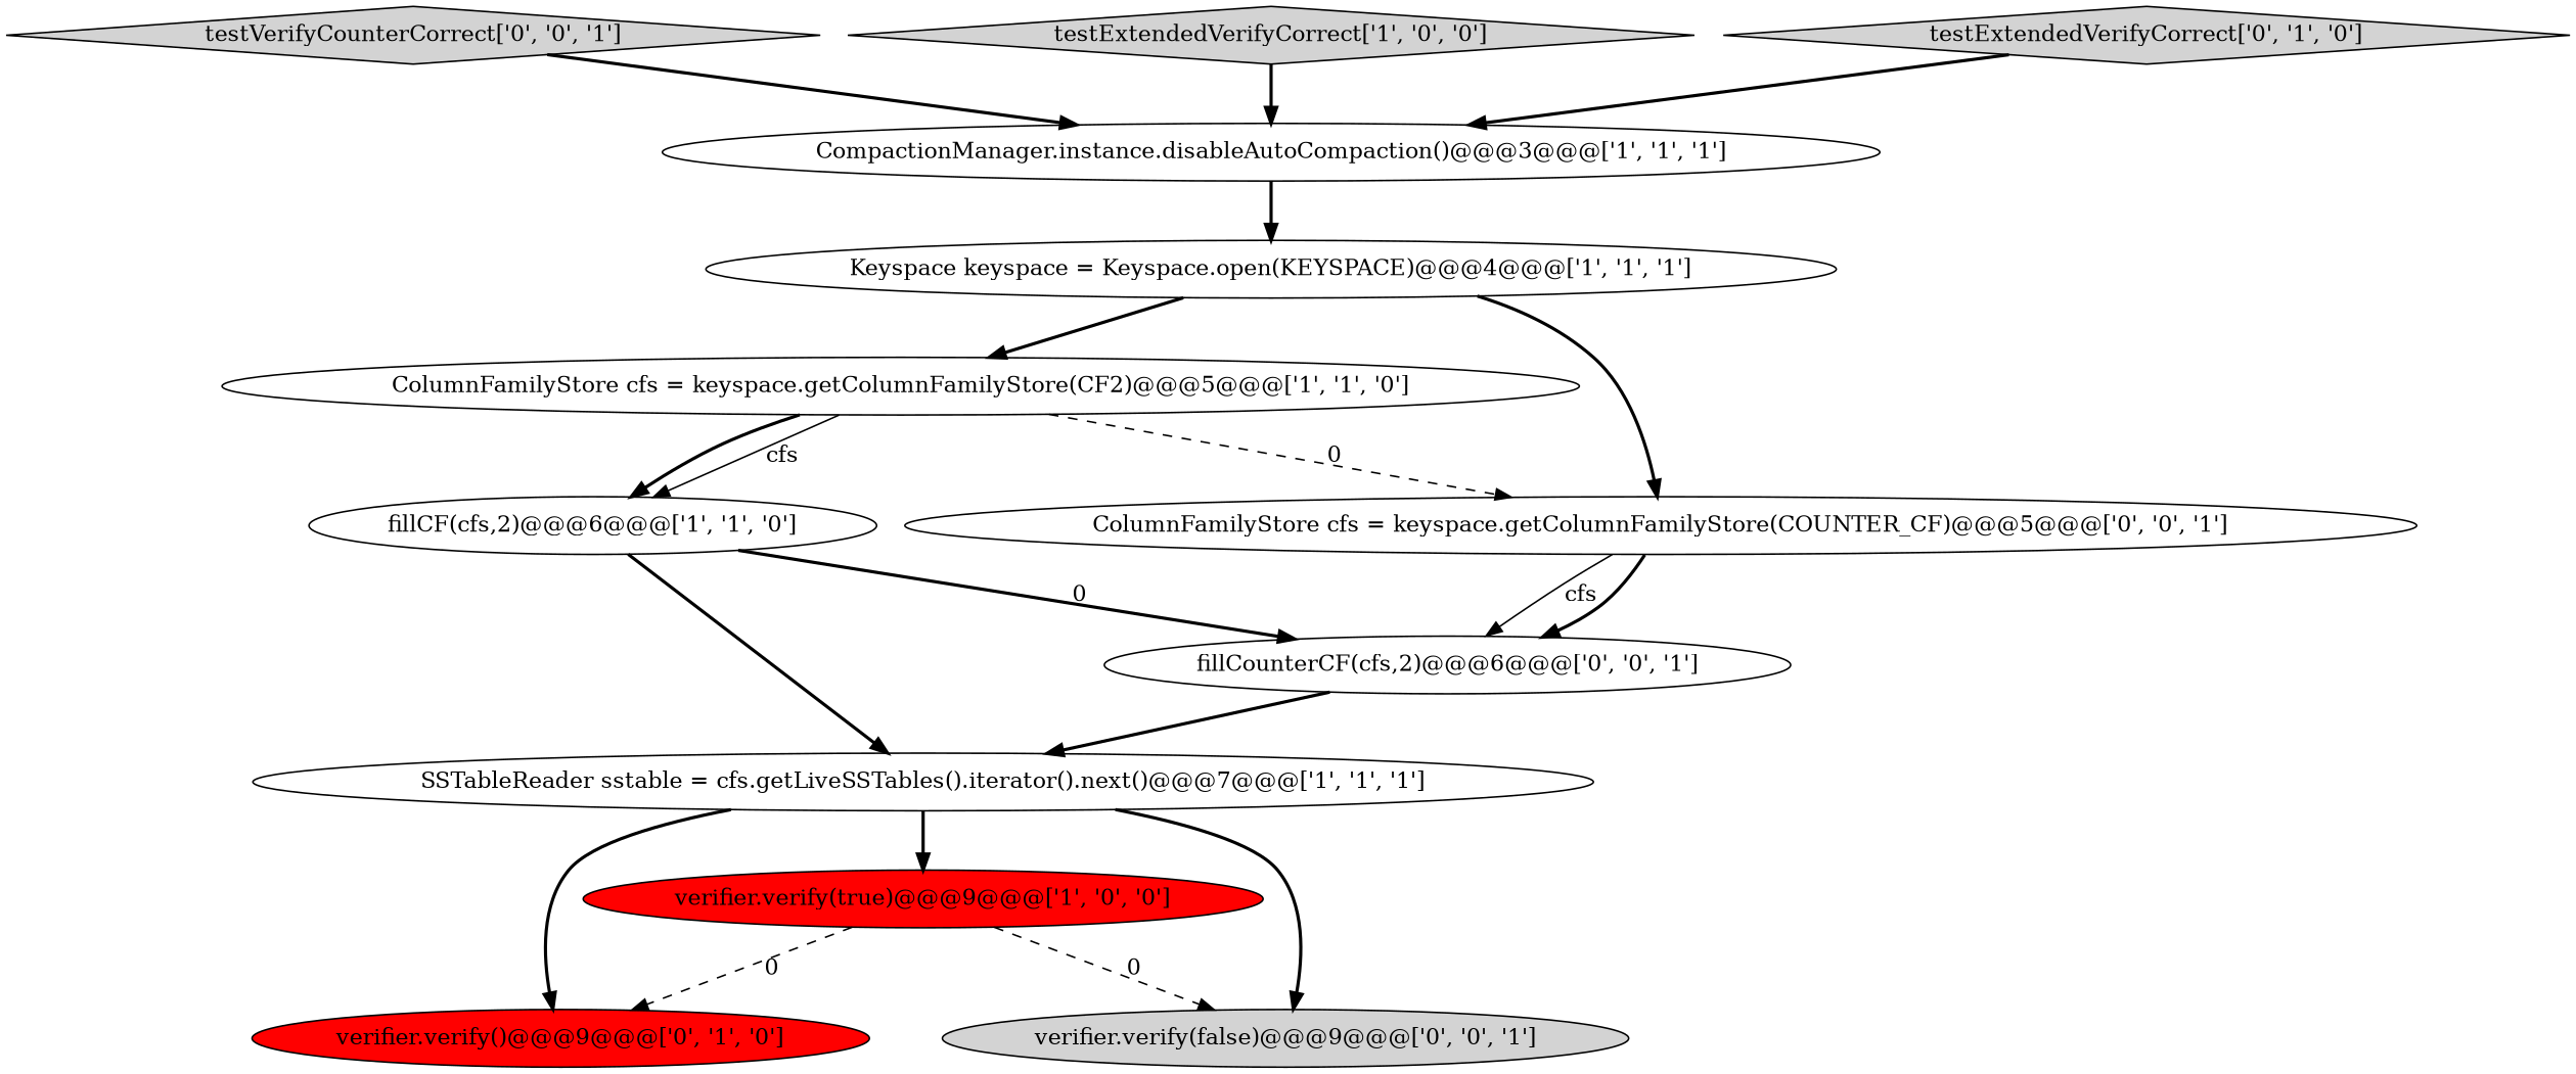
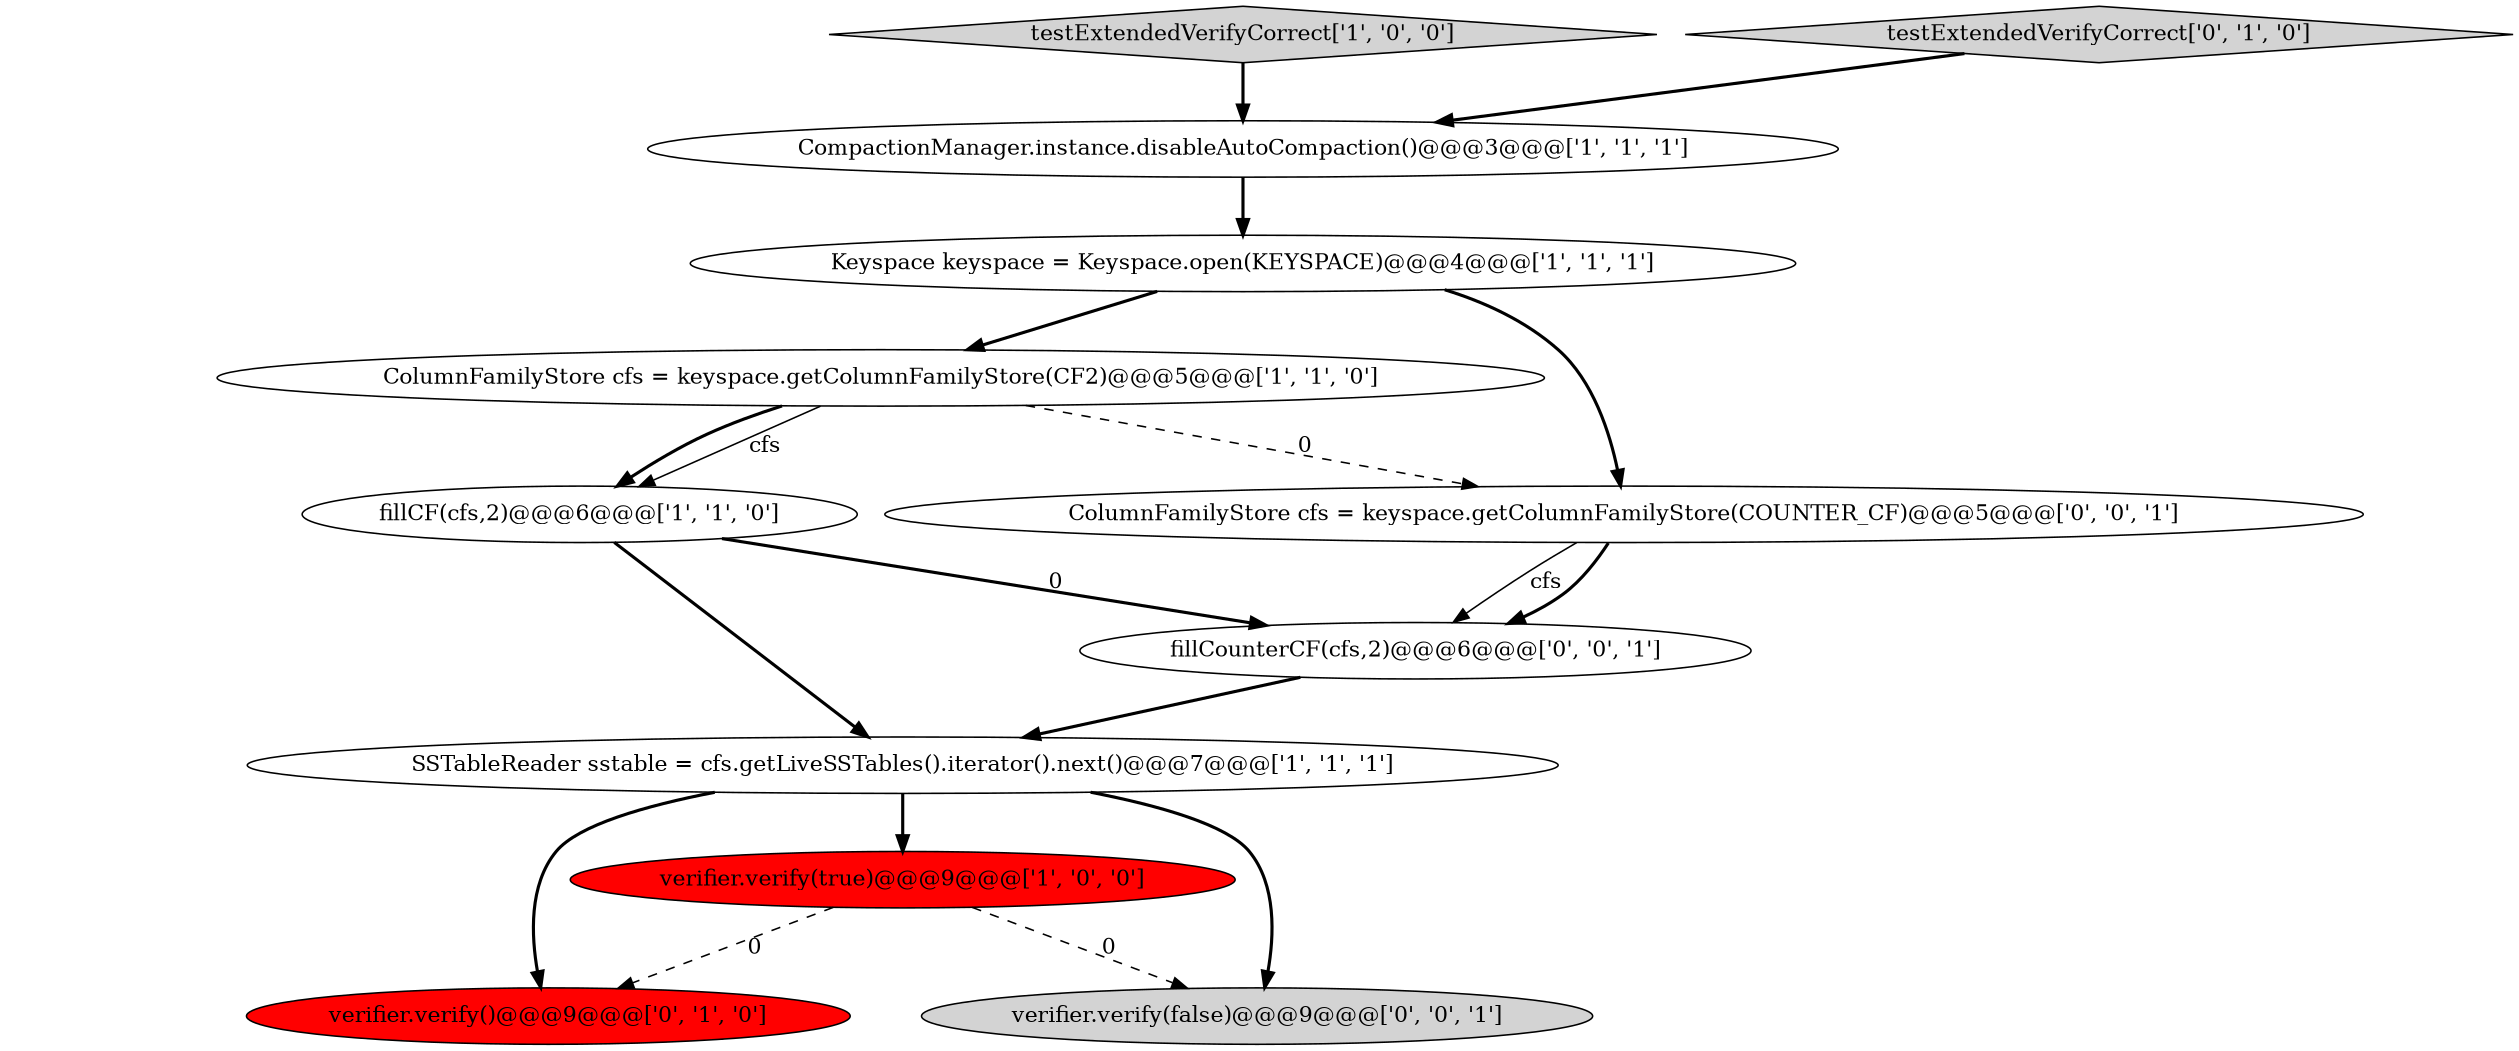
  digraph {
    node [fillcolor=white shape=ellipse style=filled]
    edge [style=bold]
    n1 [fillcolor=red label="verifier.verify()@@@9@@@['0', '1', '0']"]
    n2 [fillcolor=lightgray label="verifier.verify(false)@@@9@@@['0', '0', '1']"]
    n3 [label="ColumnFamilyStore cfs = keyspace.getColumnFamilyStore(CF2)@@@5@@@['1', '1', '0']"]
    n4 [label="fillCF(cfs,2)@@@6@@@['1', '1', '0']"]
    n5 [label="ColumnFamilyStore cfs = keyspace.getColumnFamilyStore(COUNTER_CF)@@@5@@@['0', '0', '1']"]
    n6 [label="fillCounterCF(cfs,2)@@@6@@@['0', '0', '1']"]
    n7 [label="SSTableReader sstable = cfs.getLiveSSTables().iterator().next()@@@7@@@['1', '1', '1']"]
    n8 [fillcolor=red label="verifier.verify(true)@@@9@@@['1', '0', '0']"]
-   n9 [fillcolor=lightgray label="testVerifyCounterCorrect['0', '0', '1']" shape=diamond]
    n10 [label="CompactionManager.instance.disableAutoCompaction()@@@3@@@['1', '1', '1']"]
    n11 [label="Keyspace keyspace = Keyspace.open(KEYSPACE)@@@4@@@['1', '1', '1']"]
    n12 [fillcolor=lightgray label="testExtendedVerifyCorrect['1', '0', '0']" shape=diamond]
    n13 [fillcolor=lightgray label="testExtendedVerifyCorrect['0', '1', '0']" shape=diamond]
    n3 -> n4 [label=cfs style=solid]
    n3 -> n4
    n3 -> n5 [label=0 style=dashed]
    n4 -> n6 [label=0]
    n4 -> n7
    n5 -> n6 [label=cfs style=solid]
    n5 -> n6
    n6 -> n7
    n7 -> n1
    n7 -> n2
    n7 -> n8
    n8 -> n1 [label=0 style=dashed]
    n8 -> n2 [label=0 style=dashed]
-   n9 -> n10
    n10 -> n11
    n11 -> n3
    n11 -> n5
    n12 -> n10
    n13 -> n10
  }
